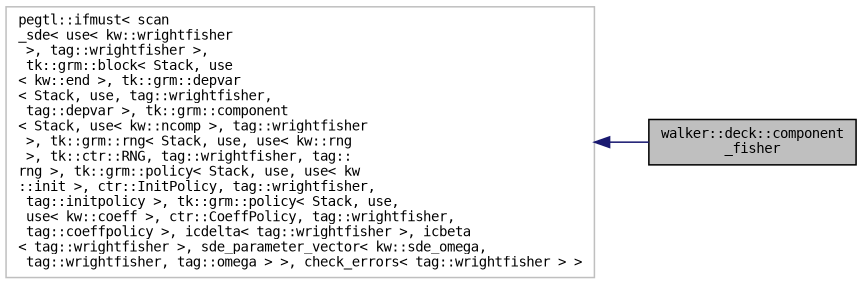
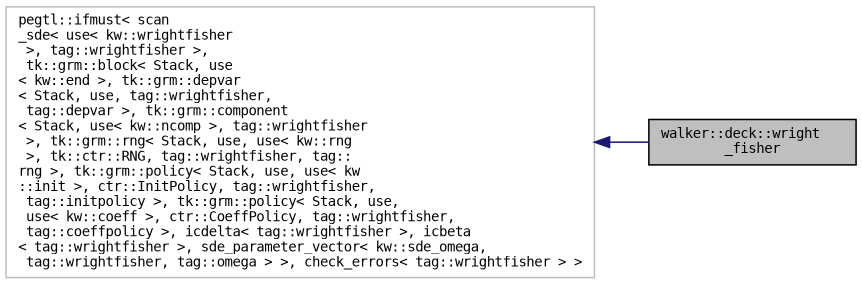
  digraph {
    rankdir=LR
    fontname="DejaVu Sans Mono"
    node [fontname="DejaVu Sans Mono" fontsize=9 shape=record]
-   n1 [color=black fillcolor=grey75 fontcolor=black height=0.2 label="walker::deck::component\l_fisher" style=filled width=0.4]
+   n1 [color=black fillcolor=grey75 fontcolor=black height=0.2 label="walker::deck::wright\l_fisher" style=filled width=0.4]
    n2 [color=grey75 height=0.2 label="pegtl::ifmust\< scan\l_sde\< use\< kw::wrightfisher\l \>, tag::wrightfisher \>,\l tk::grm::block\< Stack, use\l\< kw::end \>, tk::grm::depvar\l\< Stack, use, tag::wrightfisher,\l tag::depvar \>, tk::grm::component\l\< Stack, use\< kw::ncomp \>, tag::wrightfisher\l \>, tk::grm::rng\< Stack, use, use\< kw::rng\l \>, tk::ctr::RNG, tag::wrightfisher, tag::\lrng \>, tk::grm::policy\< Stack, use, use\< kw\l::init \>, ctr::InitPolicy, tag::wrightfisher,\l tag::initpolicy \>, tk::grm::policy\< Stack, use,\l use\< kw::coeff \>, ctr::CoeffPolicy, tag::wrightfisher,\l tag::coeffpolicy \>, icdelta\< tag::wrightfisher \>, icbeta\l\< tag::wrightfisher \>, sde_parameter_vector\< kw::sde_omega,\l tag::wrightfisher, tag::omega \> \>, check_errors\< tag::wrightfisher \> \>" width=0.4]
    n2 -> n1 [color=midnightblue dir=back fontname="DejaVu Sans Mono" fontsize=9 labelfontname="sans-serif" labelfontsize=9 style=solid]
  }
